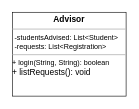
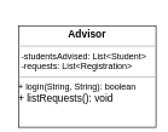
  <mxCell id="0" />
  <mxCell id="1" parent="0" />
- <mxCell id="2" value="&lt;p style=&quot;margin: 4px 0px 0px; text-align: center; font-size: 14px;&quot;&gt;&lt;b style=&quot;&quot;&gt;&lt;font style=&quot;font-size: 14px;&quot;&gt;Advisor&lt;/font&gt;&lt;/b&gt;&lt;/p&gt;&lt;hr style=&quot;font-size: 14px;&quot; size=&quot;1&quot;&gt;&lt;p style=&quot;margin:0px;margin-left:4px;&quot;&gt;-studentsAdvised: List&amp;lt;Student&amp;gt;&lt;/p&gt;&lt;p style=&quot;margin:0px;margin-left:4px;&quot;&gt;-requests: List&amp;lt;Registration&amp;gt;&lt;/p&gt;&lt;hr size=&quot;1&quot;&gt;+ login(String, String): boolean&lt;br style=&quot;border-color: var(--border-color); font-size: 14px;&quot;&gt;&lt;span style=&quot;font-size: 14px;&quot;&gt;+ listRequests(): void&lt;/span&gt;" style="verticalAlign=top;align=left;overflow=fill;fontSize=12;fontFamily=Helvetica;html=1;whiteSpace=wrap;" parent="1" vertex="1"><mxGeometry x="20" y="20" width="190" height="140" as="geometry" /></mxCell>
+ <mxCell id="2" value="&lt;p style=&quot;margin: 4px 0px 0px; text-align: center; font-size: 14px;&quot;&gt;&lt;b style=&quot;&quot;&gt;&lt;font style=&quot;font-size: 14px;&quot;&gt;Advisor&lt;/font&gt;&lt;/b&gt;&lt;/p&gt;&lt;hr style=&quot;font-size: 14px;&quot; size=&quot;1&quot;&gt;&lt;p style=&quot;margin:0px;margin-left:4px;&quot;&gt;-studentsAdvised: List&amp;lt;Student&amp;gt;&lt;/p&gt;&lt;p style=&quot;margin:0px;margin-left:4px;&quot;&gt;-requests: List&amp;lt;Registration&amp;gt;&lt;/p&gt;&lt;hr size=&quot;1&quot;&gt;+ login(String, String): boolean&lt;br style=&quot;border-color: var(--border-color); font-size: 14px;&quot;&gt;&lt;span style=&quot;font-size: 14px;&quot;&gt;+ listRequests(): void&lt;/span&gt;" style="verticalAlign=top;align=left;overflow=fill;fontSize=12;fontFamily=Helvetica;html=1;whiteSpace=wrap;" parent="1" vertex="1"><mxGeometry x="25" y="35" width="190" height="140" as="geometry" /></mxCell>
